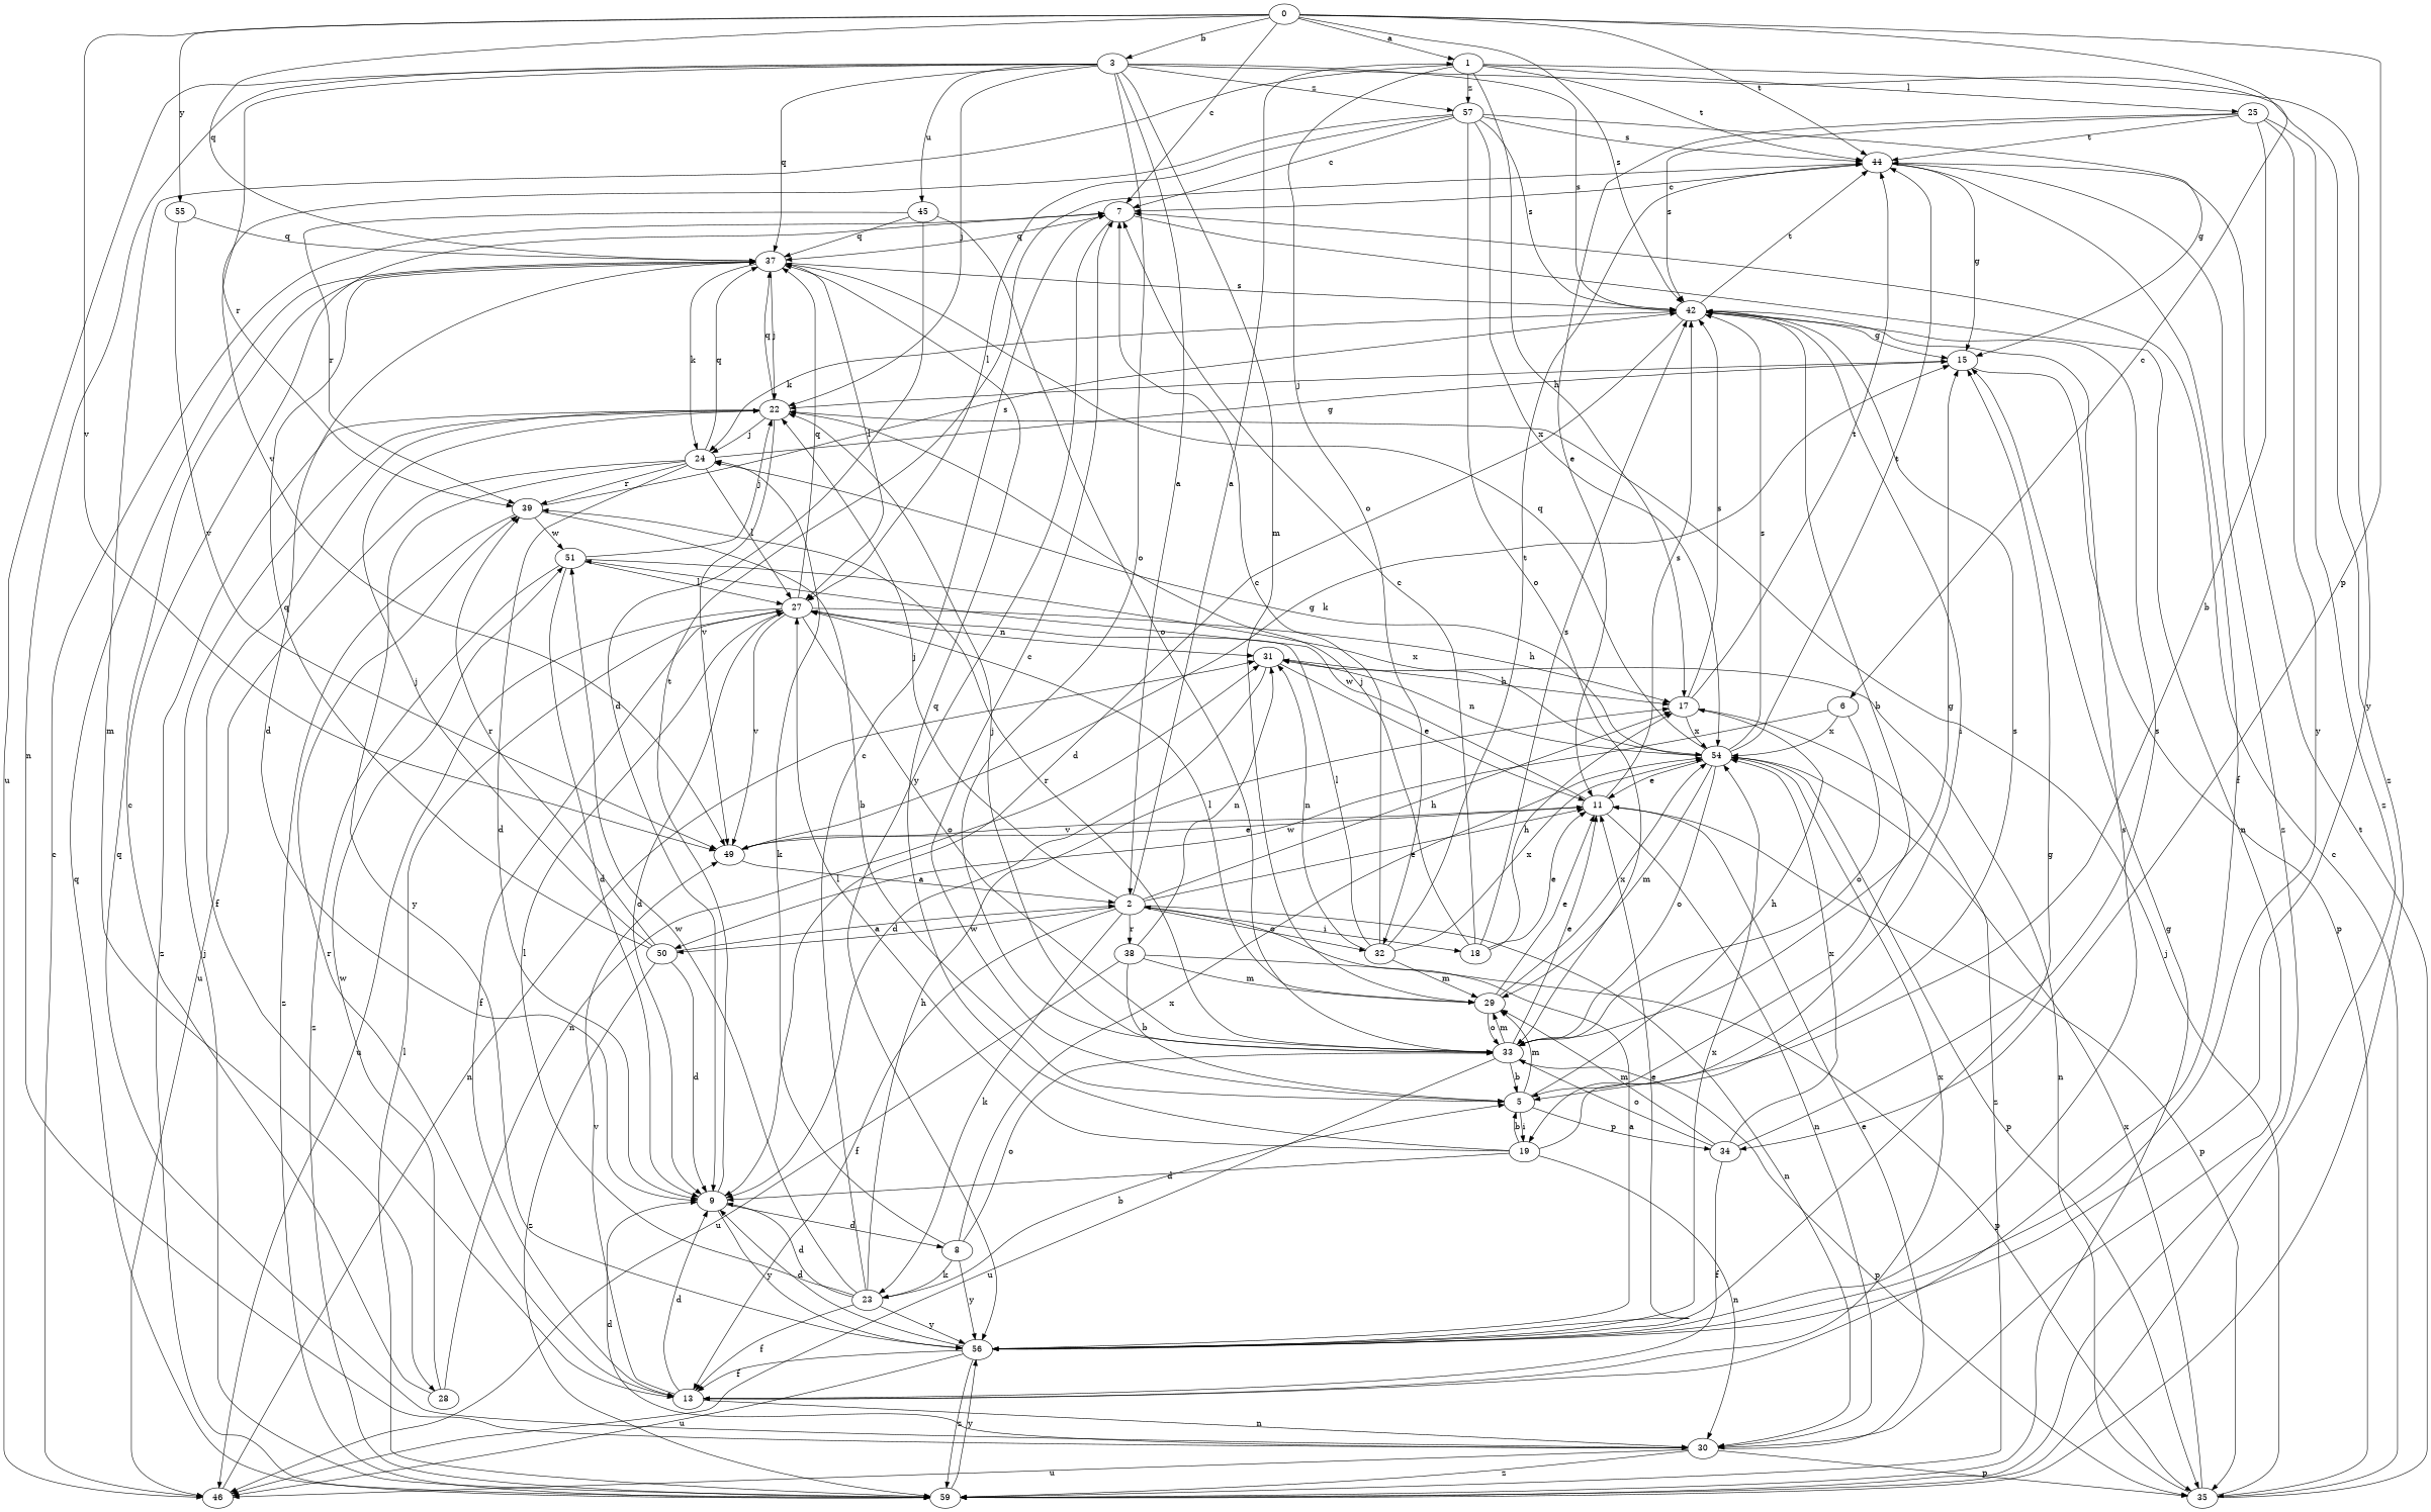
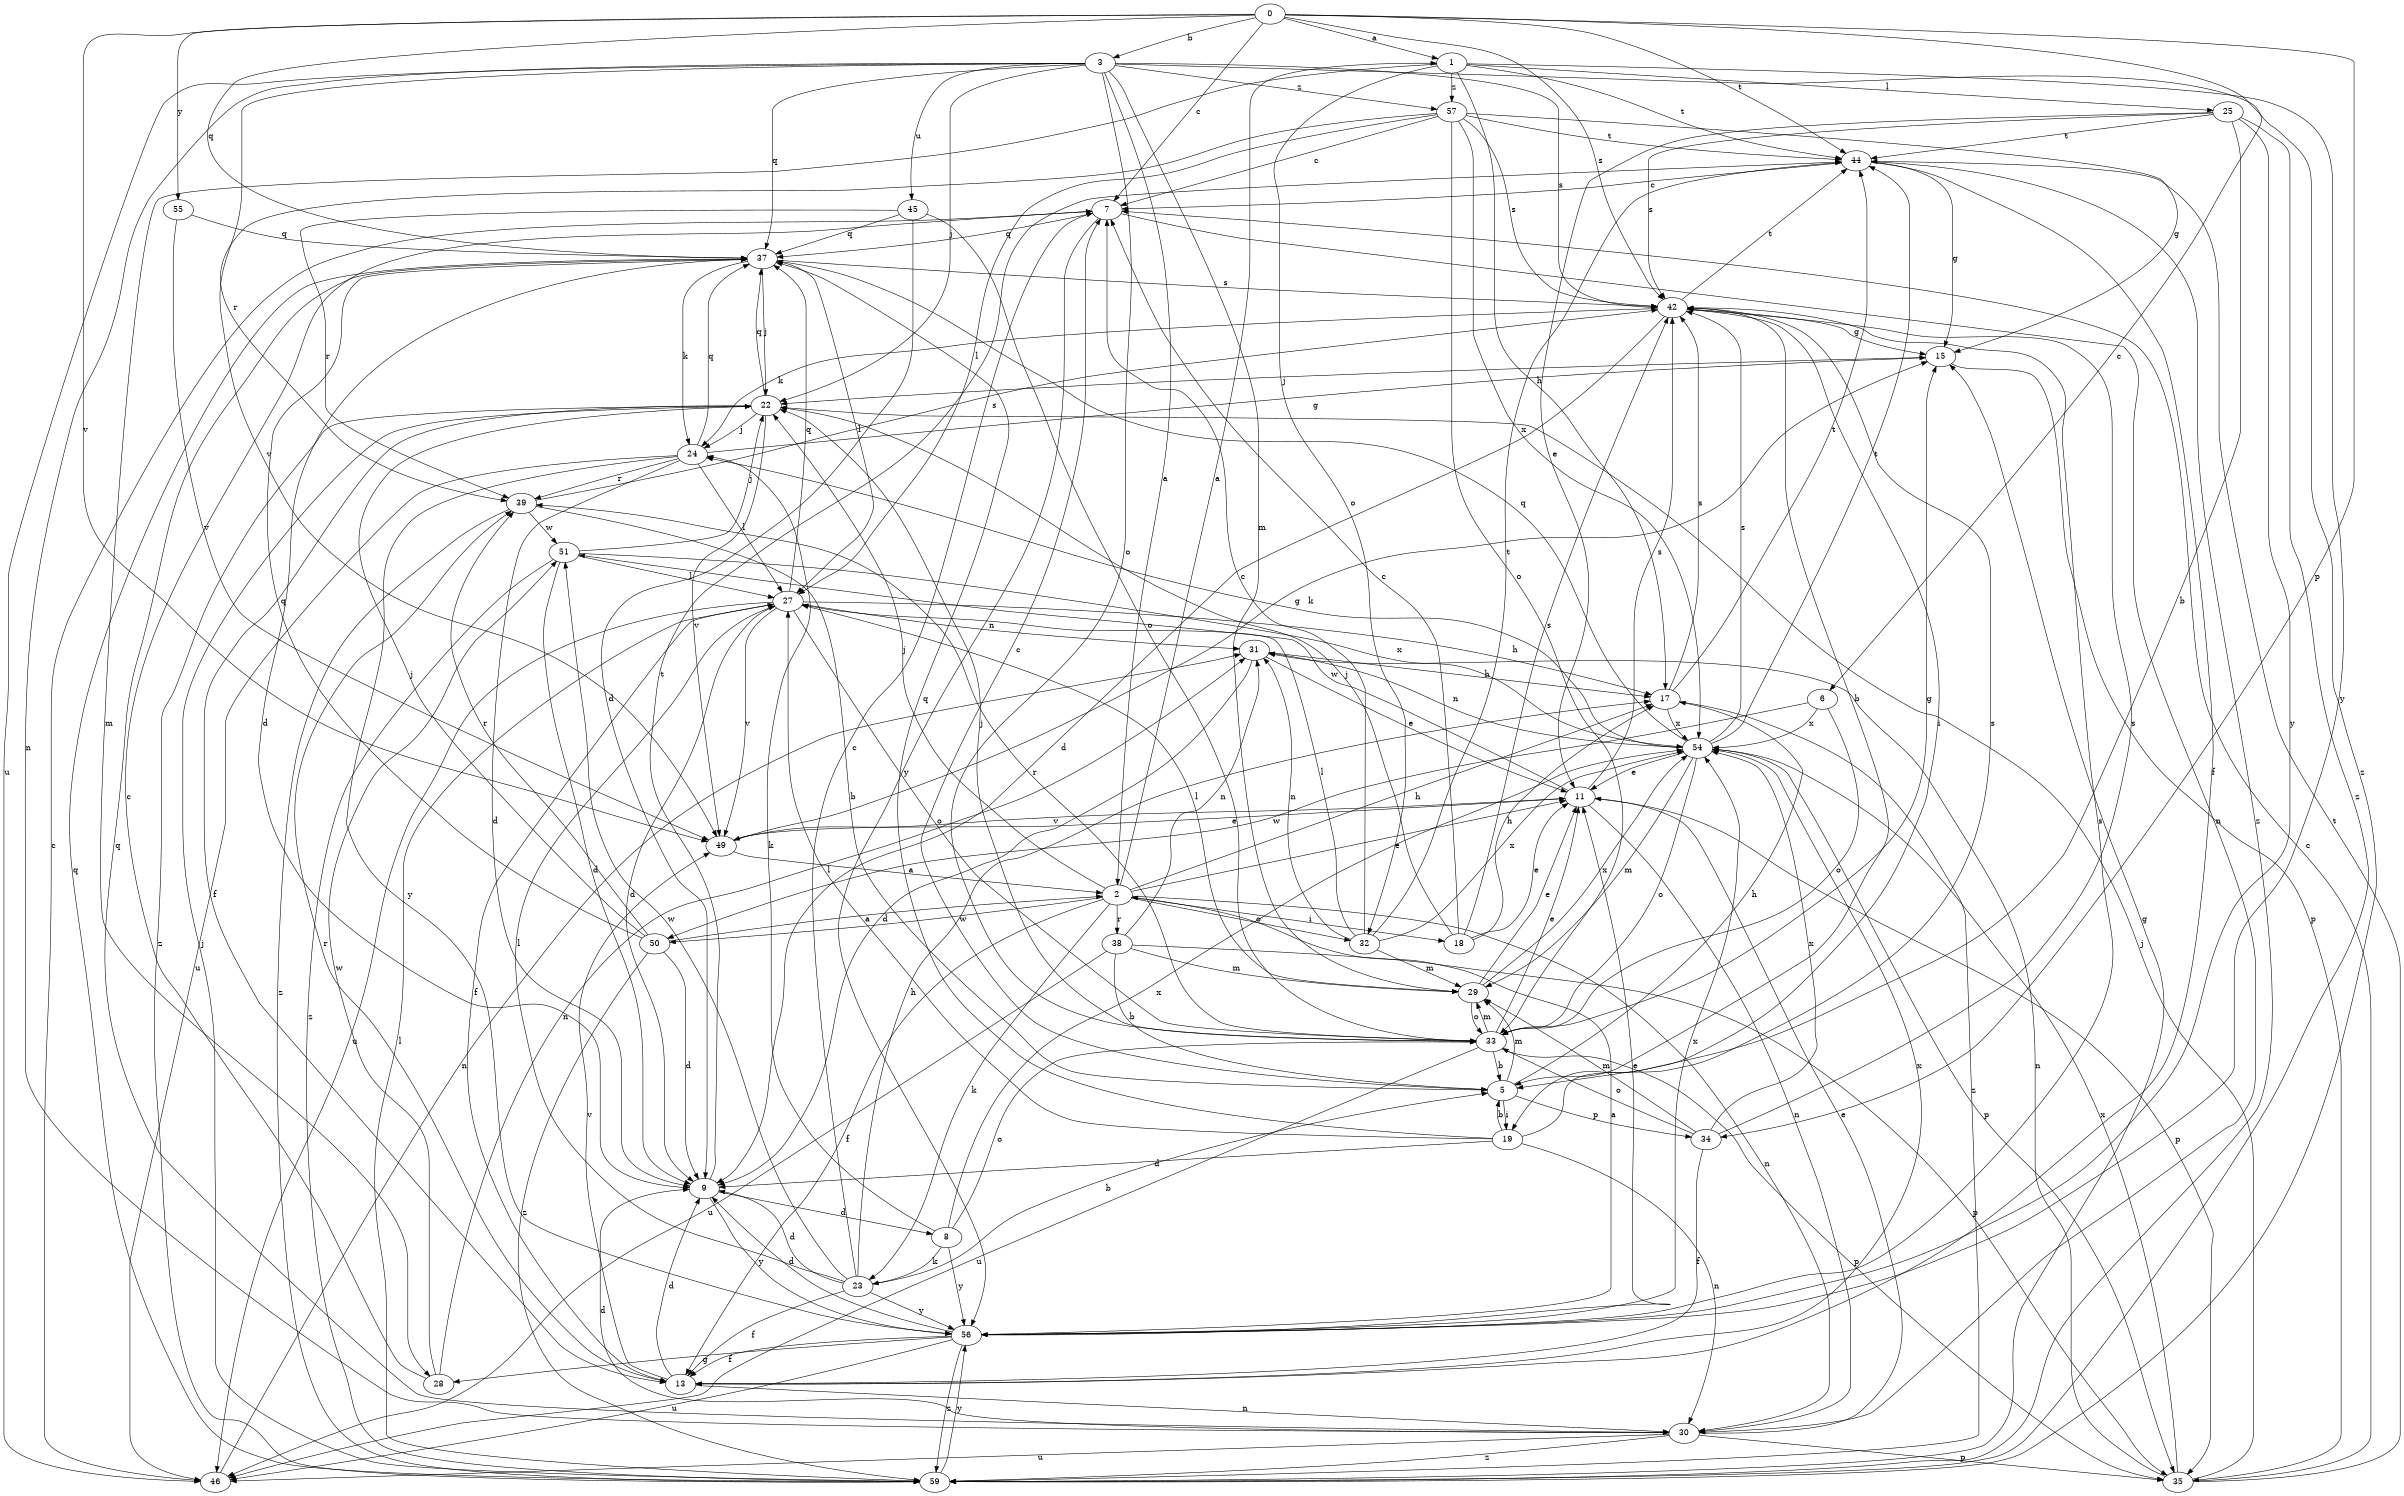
  strict digraph {
    0
    1
    3
    6
    7
    34
    37
    42
    44
    49
    55
    17
    25
    28
    32
    56
    57
    2
    22
    30
    29
    33
    45
    46
    59
    50
    54
    13
    24
    9
    27
    5
    19
    15
    11
    51
    31
    39
    18
    23
    38
    35
    8
    0 -> 1 [label=a]
    0 -> 3 [label=b]
    0 -> 6 [label=c]
    0 -> 7 [label=c]
    0 -> 34 [label=p]
    0 -> 37 [label=q]
    0 -> 42 [label=s]
    0 -> 44 [label=t]
    0 -> 49 [label=v]
    0 -> 55 [label=y]
    1 -> 44 [label=t]
    1 -> 17 [label=h]
    1 -> 25 [label=l]
    1 -> 28 [label=m]
    1 -> 32 [label=o]
    1 -> 56 [label=y]
    1 -> 57 [label=z]
    3 -> 37 [label=q]
    3 -> 42 [label=s]
    3 -> 49 [label=v]
    3 -> 57 [label=z]
    3 -> 2 [label=a]
    3 -> 22 [label=j]
    3 -> 30 [label=n]
    3 -> 29 [label=m]
    3 -> 33 [label=o]
    3 -> 45 [label=u]
    3 -> 46 [label=u]
    3 -> 59 [label=z]
    6 -> 33 [label=o]
    6 -> 50 [label=w]
    6 -> 54 [label=x]
    7 -> 37 [label=q]
    7 -> 56 [label=y]
    7 -> 30 [label=n]
    34 -> 42 [label=s]
    34 -> 29 [label=m]
    34 -> 33 [label=o]
    34 -> 54 [label=x]
    34 -> 13 [label=f]
    37 -> 42 [label=s]
    37 -> 22 [label=j]
    37 -> 24 [label=k]
    37 -> 9 [label=d]
    37 -> 27 [label=l]
    42 -> 44 [label=t]
    42 -> 24 [label=k]
    42 -> 9 [label=d]
    42 -> 5 [label=b]
    42 -> 19 [label=i]
    42 -> 15 [label=g]
    44 -> 7 [label=c]
    44 -> 59 [label=z]
    44 -> 13 [label=f]
    44 -> 15 [label=g]
    49 -> 2 [label=a]
    49 -> 15 [label=g]
    49 -> 11 [label=e]
    55 -> 37 [label=q]
    55 -> 49 [label=v]
    17 -> 42 [label=s]
    17 -> 44 [label=t]
    17 -> 59 [label=z]
    17 -> 54 [label=x]
    25 -> 42 [label=s]
    25 -> 44 [label=t]
    25 -> 56 [label=y]
    25 -> 59 [label=z]
    25 -> 5 [label=b]
    25 -> 11 [label=e]
    28 -> 7 [label=c]
    28 -> 51 [label=w]
    28 -> 31 [label=n]
    32 -> 7 [label=c]
    32 -> 44 [label=t]
    32 -> 29 [label=m]
    32 -> 54 [label=x]
    32 -> 27 [label=l]
    32 -> 31 [label=n]
    56 -> 42 [label=s]
    56 -> 2 [label=a]
    56 -> 46 [label=u]
    56 -> 59 [label=z]
    56 -> 54 [label=x]
    56 -> 13 [label=f]
    56 -> 9 [label=d]
-   56 -> 15 [label=g]
+   56 -> 28 [label=g]
    56 -> 11 [label=e]
    57 -> 7 [label=c]
    57 -> 42 [label=s]
-   57 -> 44 [label=s]
+   57 -> 44 [label=t]
    57 -> 33 [label=o]
    57 -> 54 [label=x]
    57 -> 27 [label=l]
    57 -> 15 [label=g]
    57 -> 39 [label=r]
    2 -> 1 [label=a]
    2 -> 17 [label=h]
    2 -> 32 [label=o]
    2 -> 22 [label=j]
    2 -> 30 [label=n]
    2 -> 50 [label=w]
    2 -> 13 [label=f]
    2 -> 11 [label=e]
    2 -> 18 [label=i]
    2 -> 23 [label=k]
    2 -> 38 [label=r]
    22 -> 37 [label=q]
    22 -> 49 [label=v]
    22 -> 59 [label=z]
    22 -> 13 [label=f]
    22 -> 24 [label=j]
    30 -> 37 [label=q]
    30 -> 46 [label=u]
    30 -> 59 [label=z]
    30 -> 9 [label=d]
    30 -> 11 [label=e]
    30 -> 35 [label=p]
    29 -> 33 [label=o]
    29 -> 54 [label=x]
    29 -> 27 [label=l]
    29 -> 11 [label=e]
    33 -> 22 [label=j]
    33 -> 29 [label=m]
    33 -> 46 [label=u]
    33 -> 5 [label=b]
    33 -> 15 [label=g]
    33 -> 11 [label=e]
    33 -> 39 [label=r]
    33 -> 35 [label=p]
    45 -> 37 [label=q]
    45 -> 33 [label=o]
    45 -> 9 [label=d]
    45 -> 39 [label=r]
    46 -> 7 [label=c]
    46 -> 31 [label=n]
    59 -> 37 [label=q]
    59 -> 56 [label=y]
    59 -> 22 [label=j]
    59 -> 27 [label=l]
    59 -> 15 [label=g]
    50 -> 37 [label=q]
    50 -> 2 [label=a]
    50 -> 22 [label=j]
    50 -> 59 [label=z]
    50 -> 9 [label=d]
    50 -> 39 [label=r]
    54 -> 37 [label=q]
    54 -> 42 [label=s]
    54 -> 44 [label=t]
    54 -> 29 [label=m]
    54 -> 33 [label=o]
    54 -> 24 [label=k]
    54 -> 11 [label=e]
    54 -> 31 [label=n]
    54 -> 35 [label=p]
    13 -> 49 [label=v]
    13 -> 30 [label=n]
    13 -> 54 [label=x]
    13 -> 9 [label=d]
    13 -> 39 [label=r]
    24 -> 37 [label=q]
    24 -> 56 [label=y]
    24 -> 46 [label=u]
    24 -> 9 [label=d]
    24 -> 27 [label=l]
    24 -> 15 [label=g]
    24 -> 39 [label=r]
    9 -> 44 [label=t]
    9 -> 56 [label=y]
    9 -> 8 [label=d]
    27 -> 37 [label=q]
    27 -> 49 [label=v]
    27 -> 17 [label=h]
    27 -> 33 [label=o]
    27 -> 46 [label=u]
    27 -> 13 [label=f]
    27 -> 9 [label=d]
    27 -> 31 [label=n]
    5 -> 7 [label=c]
    5 -> 34 [label=p]
    5 -> 17 [label=h]
    5 -> 29 [label=m]
    5 -> 19 [label=i]
    19 -> 37 [label=q]
    19 -> 42 [label=s]
    19 -> 30 [label=n]
    19 -> 9 [label=d]
    19 -> 27 [label=l]
    19 -> 5 [label=b]
    15 -> 22 [label=j]
    15 -> 35 [label=p]
    11 -> 42 [label=s]
    11 -> 49 [label=v]
    11 -> 30 [label=n]
    11 -> 51 [label=w]
    11 -> 35 [label=p]
    51 -> 22 [label=j]
    51 -> 59 [label=z]
    51 -> 54 [label=x]
    51 -> 9 [label=d]
    51 -> 27 [label=l]
    31 -> 17 [label=h]
    31 -> 9 [label=d]
    31 -> 11 [label=e]
    39 -> 42 [label=s]
    39 -> 59 [label=z]
    39 -> 5 [label=b]
    39 -> 51 [label=w]
    18 -> 7 [label=c]
    18 -> 42 [label=s]
    18 -> 17 [label=h]
    18 -> 22 [label=j]
    18 -> 11 [label=e]
    23 -> 7 [label=c]
    23 -> 17 [label=h]
    23 -> 56 [label=y]
    23 -> 13 [label=f]
    23 -> 9 [label=d]
    23 -> 27 [label=l]
    23 -> 5 [label=b]
    23 -> 51 [label=w]
    38 -> 29 [label=m]
    38 -> 46 [label=u]
    38 -> 5 [label=b]
    38 -> 31 [label=n]
    38 -> 35 [label=p]
    35 -> 7 [label=c]
    35 -> 44 [label=t]
    35 -> 22 [label=j]
    35 -> 54 [label=x]
    35 -> 31 [label=n]
    8 -> 56 [label=y]
    8 -> 33 [label=o]
    8 -> 54 [label=x]
    8 -> 24 [label=k]
    8 -> 23 [label=k]
  }
